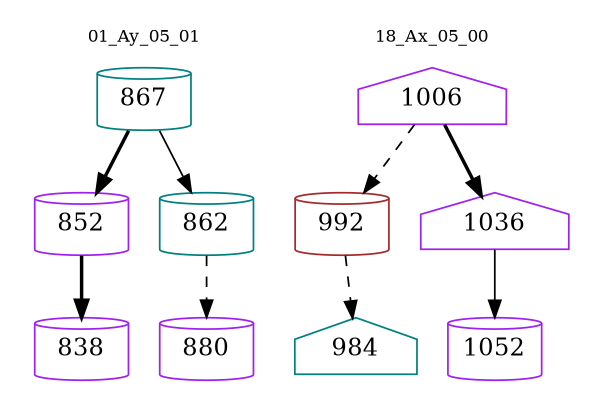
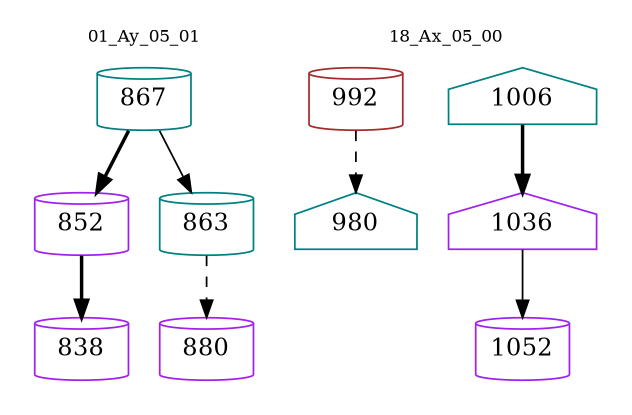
  digraph {
    node [color=purple shape=cylinder]
    edge [color=black style=bold]
    n1 [color=teal label=867]
    n2 [label=852]
-   n3 [color=teal label=862]
+   n3 [color=teal label=863]
    n4 [label=838]
    n5 [label=880]
-   n6 [label=1006 shape=house]
+   n6 [color=teal label=1006 shape=house]
    n7 [color=brown label=992]
    n8 [label=1036 shape=house]
-   n9 [color=teal label=984 shape=house]
+   n9 [color=teal label=980 shape=house]
    n10 [label=1052]
    subgraph cluster_1 {
      color=white
      fontsize=10
      label="01_Ay_05_01"
      n1
      n2
      n3
      n4
      n5
    }
    subgraph cluster_2 {
      color=white
      fontsize=10
      label="18_Ax_05_00"
      n6
      n7
      n8
      n9
      n10
    }
    n1 -> n2
    n1 -> n3 [style=solid]
    n2 -> n4
    n3 -> n5 [style=dashed]
-   n6 -> n7 [style=dashed]
    n6 -> n8
    n7 -> n9 [style=dashed]
    n8 -> n10 [style=solid]
  }
